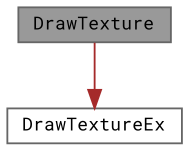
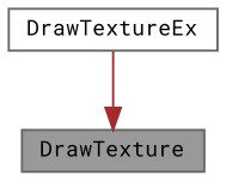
  digraph {
    rankdir=TB
    fontname="Roboto Mono"
    node [fontname="Roboto Mono" fontsize=10 shape=box style=filled]
    n1 [color=gray40 fillcolor=grey60 fontcolor=black height=0.2 label=DrawTexture width=0.4]
    n2 [color=grey40 fillcolor=white height=0.2 label=DrawTextureEx width=0.4]
-   n1 -> n2 [color=brown fontname="Roboto Mono" fontsize=10 labelfontname=Helvetica labelfontsize=10 style=solid]
+   n2 -> n1 [color=brown fontname="Roboto Mono" fontsize=10 labelfontname=Helvetica labelfontsize=10 style=solid]
  }
